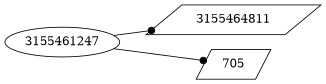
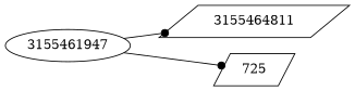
  strict digraph {
    rankdir=LR
    node [shape=parallelogram]
    edge [arrowhead=dot color=black]
    3155464811
-   3155461247 [shape=ellipse]
-   725 [label=705]
+   3155461247 [shape=ellipse label=3155461947]
+   725
    3155461247 -> 3155464811
    3155461247 -> 725
  }
